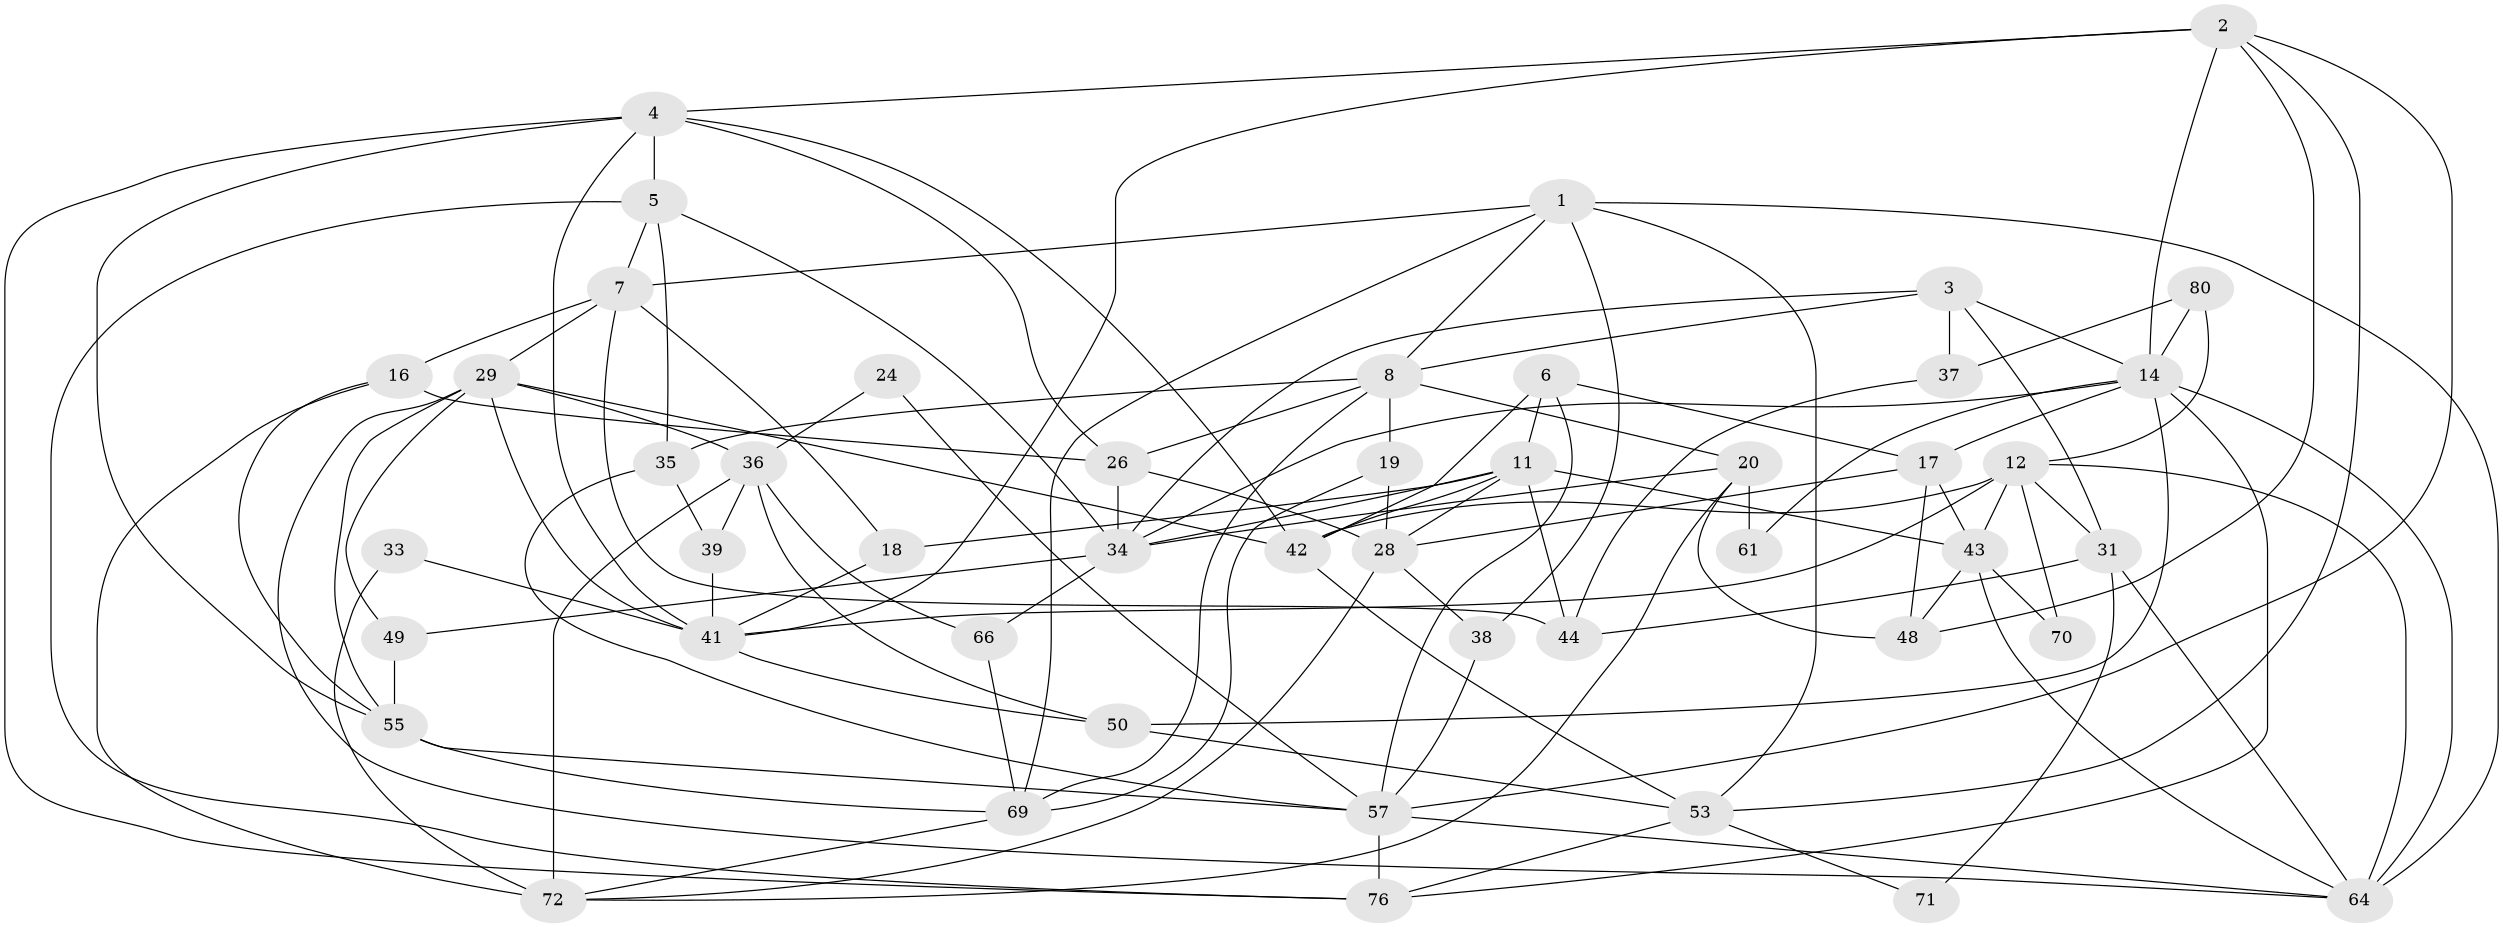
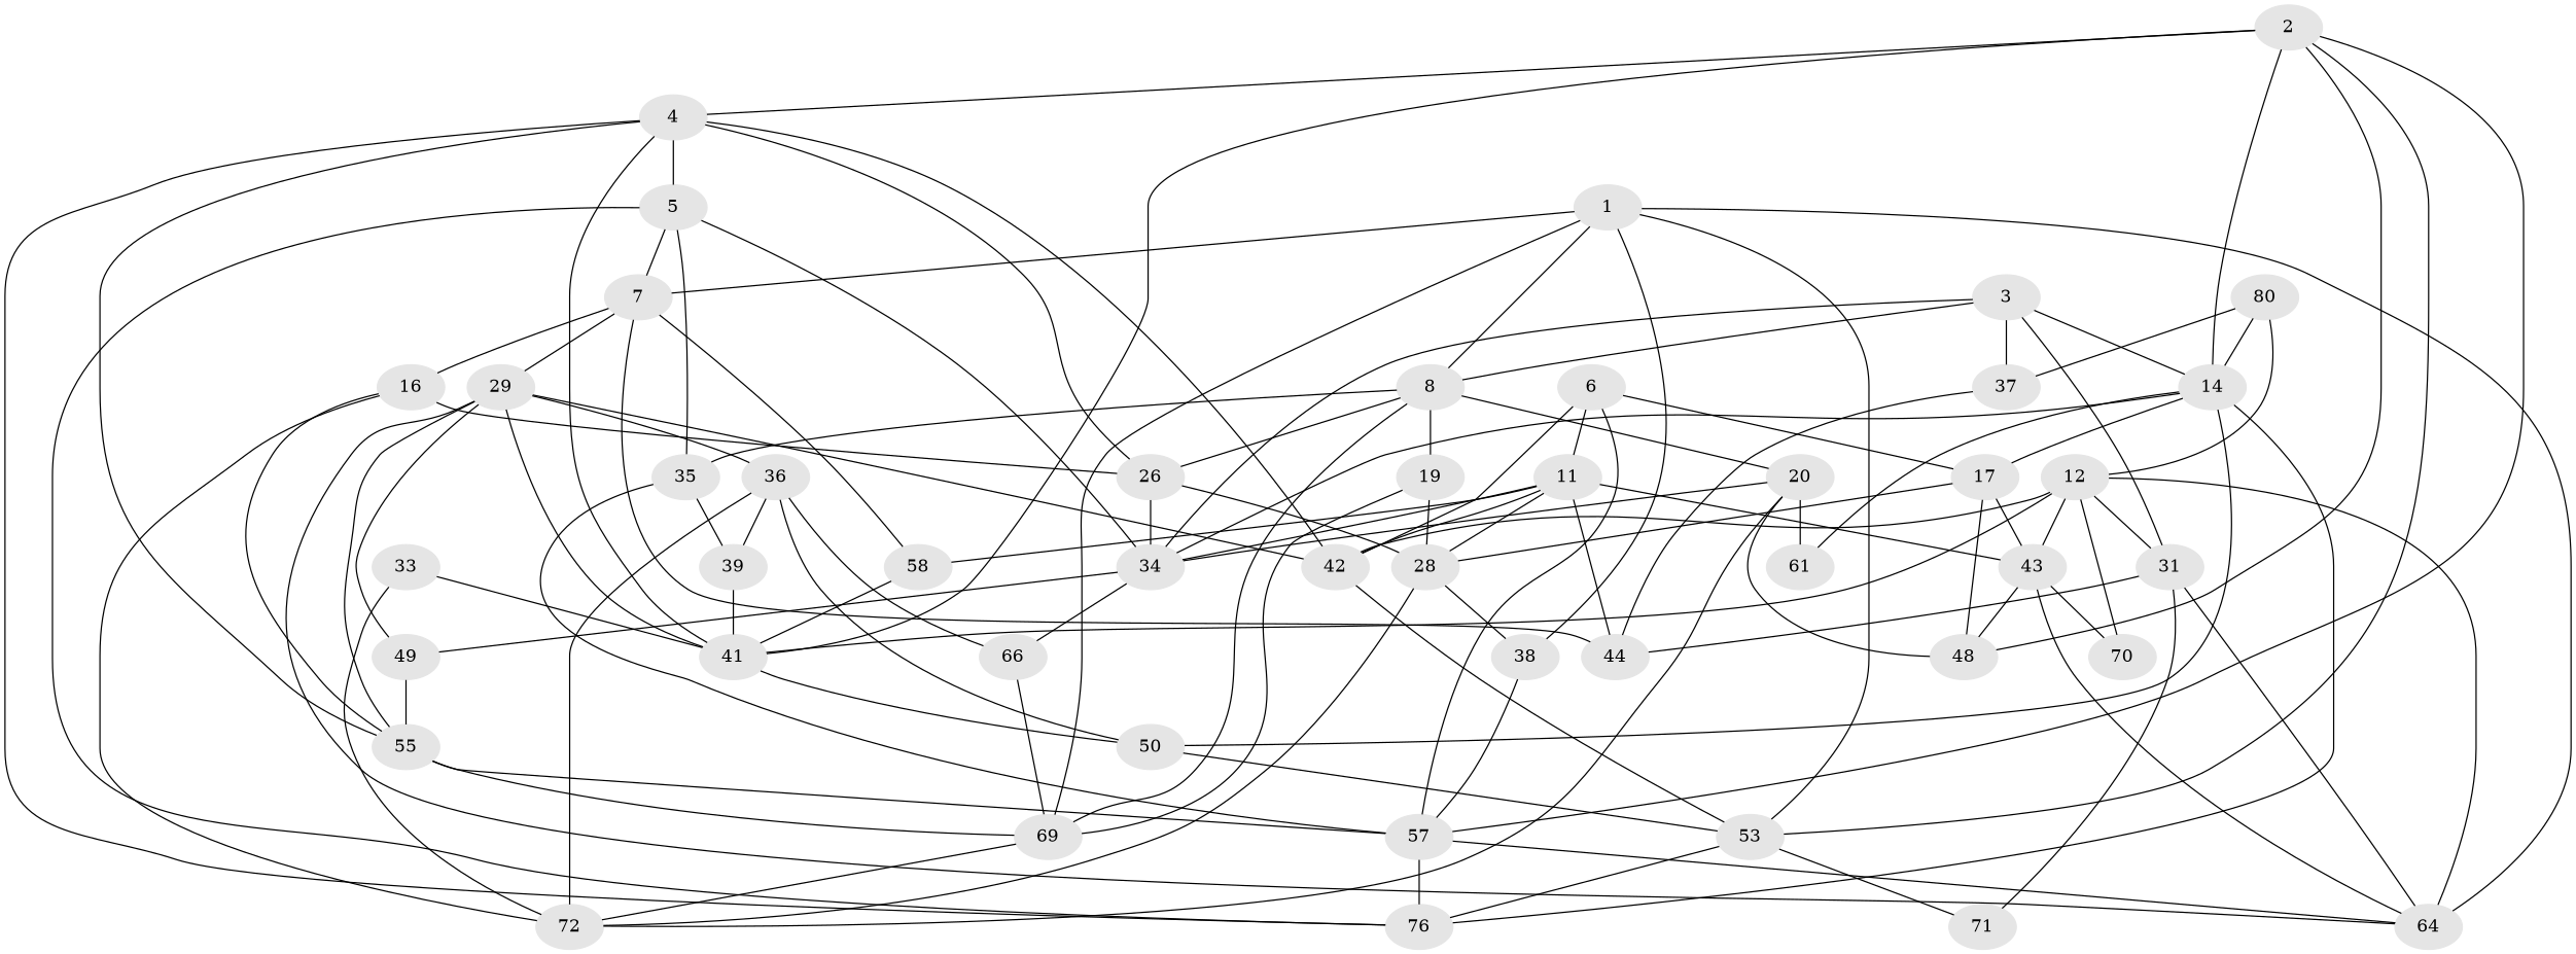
  graph {
    node [color=gray90 style=filled]
    1 [super="+22"]
    7 [super="+63"]
    8 [super="+60"]
    38
    53 [super="+58"]
    64 [super="+67"]
    69
    16 [super="+27"]
-   18
+   18 [label=58]
    29 [super="+52"]
    44
    26 [super="+51"]
    35 [super="+47"]
    19
    20 [super="+56"]
    57 [super="+73"]
    76
    71
    72 [super="+78"]
    2 [super="+15"]
    4 [super="+32"]
    14 [super="+74"]
    41 [super="+75"]
    48
    5 [super="+9"]
    42 [super="+46"]
    55 [super="+77"]
    34 [super="+40"]
    17 [super="+25"]
    50 [super="+68"]
    61
    3 [super="+62"]
    31 [super="+45"]
    37
    49
    66
    28 [super="+54"]
    39
    6 [super="+23"]
    11 [super="+13"]
    43 [super="+59"]
    36 [super="+65"]
    12 [super="+30"]
    70
    n45 [label=80]
-   24
    33
    1 -- 7
    1 -- 8
    1 -- 38
    1 -- 53
    1 -- 64
    1 -- 69
    7 -- 16
    7 -- 18
    7 -- 29
    7 -- 44
    8 -- 69
    8 -- 26
    8 -- 35
    8 -- 19
    8 -- 20
    38 -- 57
    53 -- 76
    53 -- 71
    69 -- 72
    16 -- 26 [weight=2]
    16 -- 72
    16 -- 55
    18 -- 41
    29 -- 64
    29 -- 41
    29 -- 42
    29 -- 55
    29 -- 49
    29 -- 36
    26 -- 34
    26 -- 28
    35 -- 57
    35 -- 39
    19 -- 69
    19 -- 28
    20 -- 72
    20 -- 48
    20 -- 34
    20 -- 61
    57 -- 64
    57 -- 76
    2 -- 53
    2 -- 57
    2 -- 4
    2 -- 14
    2 -- 41
    2 -- 48
    4 -- 26
    4 -- 76
    4 -- 41
    4 -- 5
    4 -- 42
    4 -- 55
-   14 -- 64
    14 -- 76
    14 -- 34
    14 -- 17
    14 -- 50 [weight=2]
    14 -- 61
    41 -- 50
    5 -- 7
    5 -- 35
    5 -- 76
    5 -- 34
    42 -- 53
    55 -- 69
    55 -- 57 [weight=2]
    34 -- 49
    34 -- 66
    17 -- 48 [weight=2]
    17 -- 28
    17 -- 43
    50 -- 53
    3 -- 8
    3 -- 14
    3 -- 34
    3 -- 31
    3 -- 37
    31 -- 64
    31 -- 44
    31 -- 71
    37 -- 44
    49 -- 55
    66 -- 69
    28 -- 38
    28 -- 72
    39 -- 41
    6 -- 57
    6 -- 42
    6 -- 17
    6 -- 11
    11 -- 18
    11 -- 44
    11 -- 42
    11 -- 34
    11 -- 28
    11 -- 43
    43 -- 64
    43 -- 48
    43 -- 70
    36 -- 72
    36 -- 50
    36 -- 66
    36 -- 39
    12 -- 64
    12 -- 41
    12 -- 42
    12 -- 31
    12 -- 43
    12 -- 70
    n45 -- 14
    n45 -- 37
    n45 -- 12
-   24 -- 57
-   24 -- 36
    33 -- 72 [weight=2]
    33 -- 41
  }
